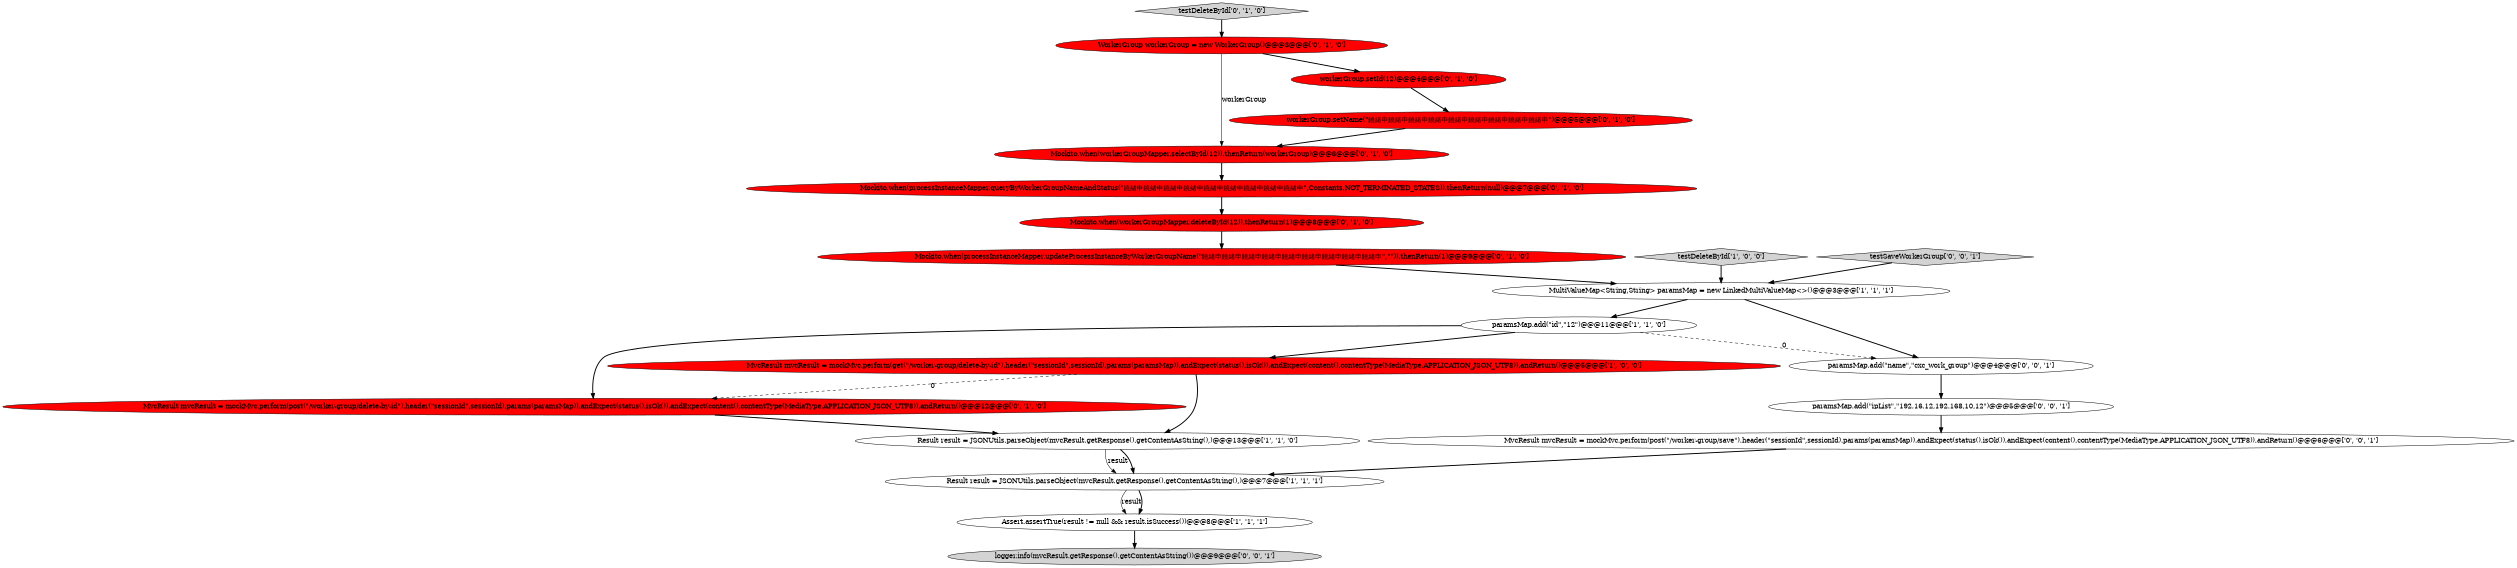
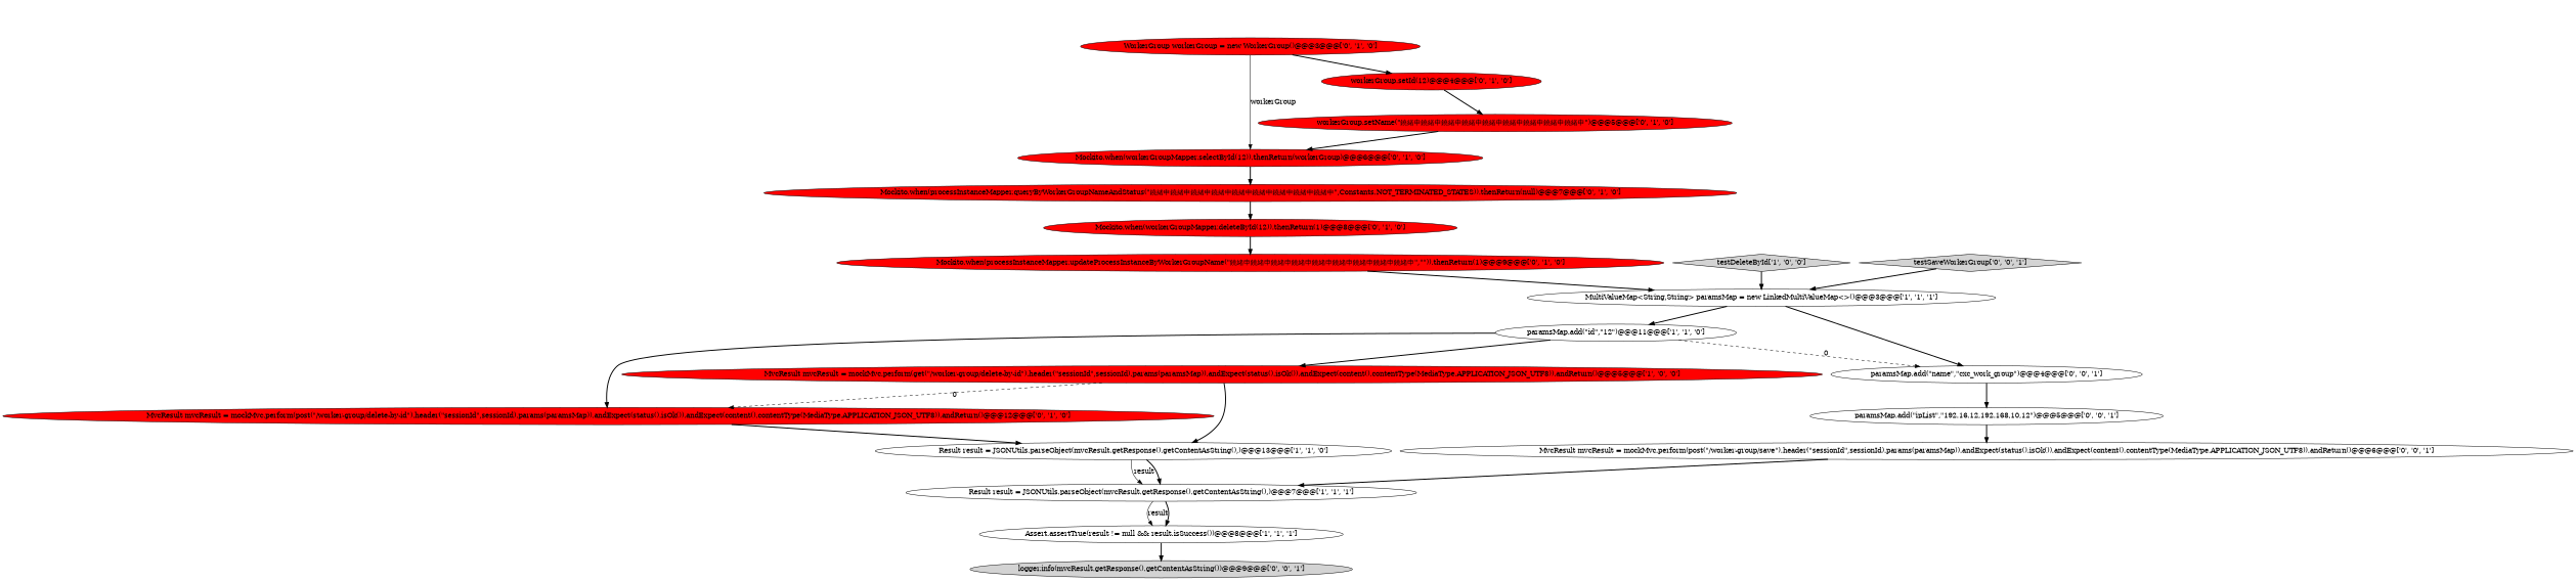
  digraph {
    node [fillcolor=red shape=ellipse style=filled]
    edge [style=bold]
    n1 [fillcolor=white label="paramsMap.add(\"ipList\",\"192.16.12,192.168,10,12\")@@@5@@@['0', '0', '1']"]
    n2 [fillcolor=white label="MvcResult mvcResult = mockMvc.perform(post(\"/worker-group/save\").header(\"sessionId\",sessionId).params(paramsMap)).andExpect(status().isOk()).andExpect(content().contentType(MediaType.APPLICATION_JSON_UTF8)).andReturn()@@@6@@@['0', '0', '1']"]
-   n3 [fillcolor=lightgray label="testDeleteById['0', '1', '0']" shape=diamond]
    n4 [label="WorkerGroup workerGroup = new WorkerGroup()@@@3@@@['0', '1', '0']"]
    n5 [fillcolor=white label="Result result = JSONUtils.parseObject(mvcResult.getResponse().getContentAsString(),)@@@13@@@['1', '1', '0']"]
    n6 [fillcolor=white label="Result result = JSONUtils.parseObject(mvcResult.getResponse().getContentAsString(),)@@@7@@@['1', '1', '1']"]
    n7 [label="Mockito.when(processInstanceMapper.updateProcessInstanceByWorkerGroupName(\"鐃緒申鐃緒申鐃緒申鐃緒申鐃緒申鐃緒申鐃緒申鐃緒申鐃緒申\",\"\")).thenReturn(1)@@@9@@@['0', '1', '0']"]
    n8 [fillcolor=white label="MultiValueMap<String,String> paramsMap = new LinkedMultiValueMap<>()@@@3@@@['1', '1', '1']"]
    n9 [fillcolor=lightgray label="testDeleteById['1', '0', '0']" shape=diamond]
    n10 [label="Mockito.when(processInstanceMapper.queryByWorkerGroupNameAndStatus(\"鐃緒申鐃緒申鐃緒申鐃緒申鐃緒申鐃緒申鐃緒申鐃緒申鐃緒申\",Constants.NOT_TERMINATED_STATES)).thenReturn(null)@@@7@@@['0', '1', '0']"]
    n11 [label="Mockito.when(workerGroupMapper.deleteById(12)).thenReturn(1)@@@8@@@['0', '1', '0']"]
    n12 [fillcolor=white label="paramsMap.add(\"id\",\"12\")@@@11@@@['1', '1', '0']"]
    n13 [label="MvcResult mvcResult = mockMvc.perform(post(\"/worker-group/delete-by-id\").header(\"sessionId\",sessionId).params(paramsMap)).andExpect(status().isOk()).andExpect(content().contentType(MediaType.APPLICATION_JSON_UTF8)).andReturn()@@@12@@@['0', '1', '0']"]
    n14 [label="MvcResult mvcResult = mockMvc.perform(get(\"/worker-group/delete-by-id\").header(\"sessionId\",sessionId).params(paramsMap)).andExpect(status().isOk()).andExpect(content().contentType(MediaType.APPLICATION_JSON_UTF8)).andReturn()@@@5@@@['1', '0', '0']"]
    n15 [fillcolor=white label="paramsMap.add(\"name\",\"cxc_work_group\")@@@4@@@['0', '0', '1']"]
    n16 [fillcolor=white label="Assert.assertTrue(result != null && result.isSuccess())@@@8@@@['1', '1', '1']"]
    n17 [fillcolor=lightgray label="logger.info(mvcResult.getResponse().getContentAsString())@@@9@@@['0', '0', '1']"]
    n18 [label="workerGroup.setName(\"鐃緒申鐃緒申鐃緒申鐃緒申鐃緒申鐃緒申鐃緒申鐃緒申鐃緒申\")@@@5@@@['0', '1', '0']"]
    n19 [label="Mockito.when(workerGroupMapper.selectById(12)).thenReturn(workerGroup)@@@6@@@['0', '1', '0']"]
    n20 [label="workerGroup.setId(12)@@@4@@@['0', '1', '0']"]
    n21 [fillcolor=lightgray label="testSaveWorkerGroup['0', '0', '1']" shape=diamond]
    n1 -> n2
    n2 -> n6
-   n3 -> n4
    n4 -> n19 [label=workerGroup style=solid]
    n4 -> n20
    n5 -> n6 [label=result style=solid]
    n5 -> n6
    n6 -> n16 [label=result style=solid]
    n6 -> n16
    n7 -> n8
    n8 -> n12
    n8 -> n15
    n9 -> n8
    n10 -> n11
    n11 -> n7
    n12 -> n13
    n12 -> n14
    n12 -> n15 [label=0 style=dashed]
    n13 -> n5
    n14 -> n5
    n14 -> n13 [label=0 style=dashed]
    n15 -> n1
    n16 -> n17
    n18 -> n19
    n19 -> n10
    n20 -> n18
    n21 -> n8
  }
